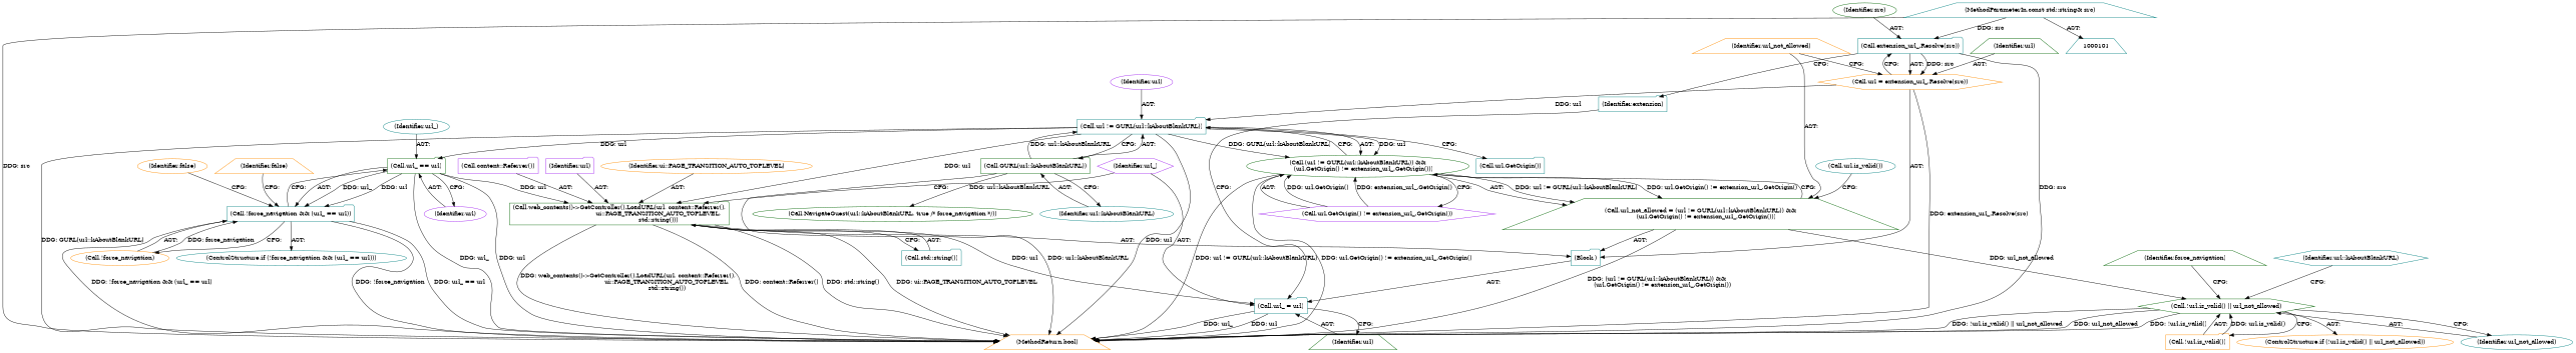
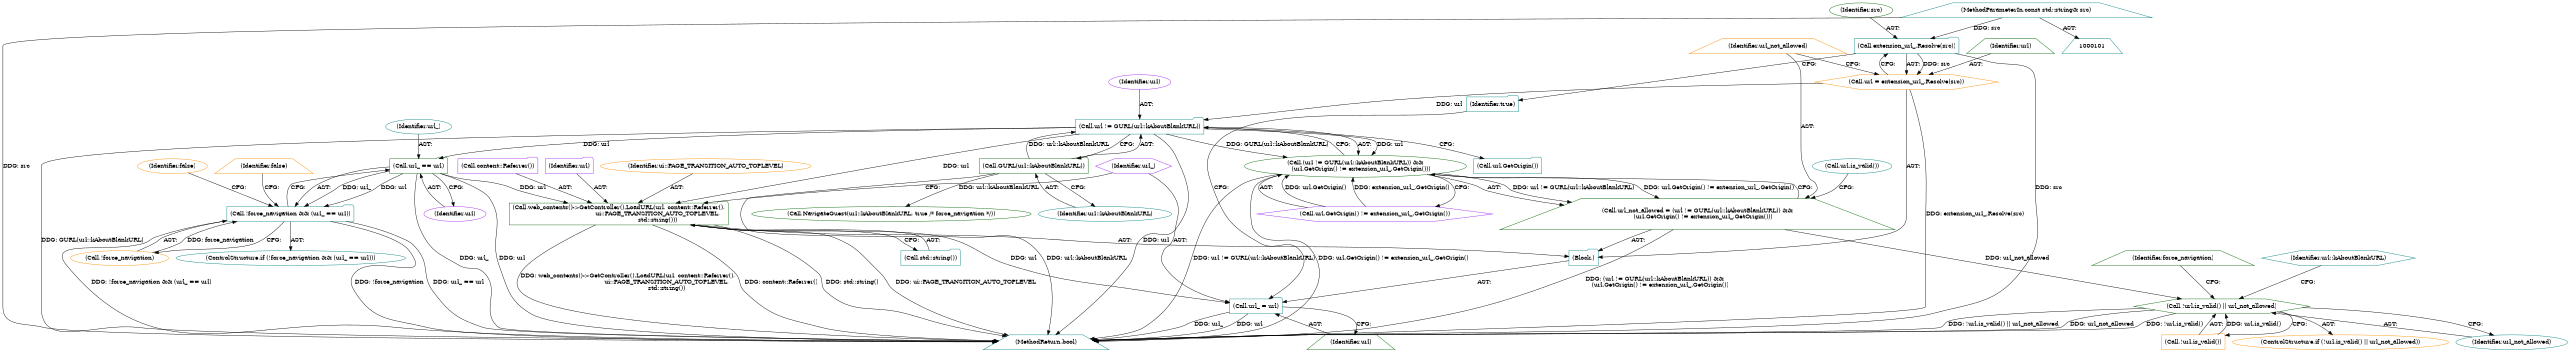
  digraph {
    node [color=teal shape=folder]
    n1 [label="(Call,url != GURL(url::kAboutBlankURL))"]
    n2 [color=darkgreen label="(Call,GURL(url::kAboutBlankURL))"]
    n3 [color=darkgreen label="(Call,(url != GURL(url::kAboutBlankURL)) &&\n      (url.GetOrigin() != extension_url_.GetOrigin()))" shape=ellipse]
    n4 [color=darkgreen label="(Call,url_ == url)"]
    n5 [color=darkgreen label="(Call,web_contents()->GetController().LoadURL(url, content::Referrer(),\n                                          ui::PAGE_TRANSITION_AUTO_TOPLEVEL,\n                                          std::string()))"]
-   n6 [color=darkorange label="(MethodReturn,bool)" shape=trapezium]
+   n6 [label="(MethodReturn,bool)" shape=trapezium]
    n7 [label="(Call,url.GetOrigin())"]
    n8 [color=darkgreen label="(Call,NavigateGuest(url::kAboutBlankURL, true /* force_navigation */))" shape=ellipse]
    n9 [label="(Identifier,url::kAboutBlankURL)" shape=ellipse]
    n10 [color=darkgreen label="(Call,url_not_allowed = (url != GURL(url::kAboutBlankURL)) &&\n      (url.GetOrigin() != extension_url_.GetOrigin()))" shape=trapezium]
    n11 [color=purple label="(Call,url.GetOrigin() != extension_url_.GetOrigin())" shape=hexagon]
    n12 [label="(Call,!force_navigation && (url_ == url))"]
    n13 [color=purple label="(Identifier,url)" shape=ellipse]
    n14 [label="(Block,)"]
    n15 [label="(Call,url_ = url)"]
    n16 [label="(Call,std::string())"]
    n17 [color=darkorange label="(Call,url = extension_url_.Resolve(src))" shape=hexagon]
    n18 [label="(Call,extension_url_.Resolve(src))"]
-   n19 [label="(Identifier,extension)"]
+   n19 [label="(Identifier,true)"]
    n20 [color=darkgreen label="(Identifier,src)" shape=ellipse]
    n21 [label="(MethodParameterIn,const std::string& src)" shape=trapezium]
    1000101 [shape=trapezium]
    n23 [color=darkgreen label="(Call,!url.is_valid() || url_not_allowed)" shape=hexagon]
    n24 [color=darkorange label="(Call,!url.is_valid())"]
    n25 [color=darkorange label="(ControlStructure,if (!url.is_valid() || url_not_allowed))" shape=ellipse]
    n26 [label="(Identifier,url_not_allowed)" shape=ellipse]
    n27 [color=darkorange label="(Call,!force_navigation)" shape=ellipse]
    n28 [label="(ControlStructure,if (!force_navigation && (url_ == url)))" shape=ellipse]
    n29 [color=darkgreen label="(Identifier,url)" shape=trapezium]
    n30 [color=purple label="(Identifier,url_)" shape=hexagon]
    n31 [color=purple label="(Call,content::Referrer())"]
    n32 [color=purple label="(Identifier,url)"]
    n33 [label="(Identifier,url_)" shape=ellipse]
    n34 [color=darkorange label="(Identifier,false)" shape=ellipse]
    n35 [color=darkorange label="(Identifier,url_not_allowed)" shape=trapezium]
    n36 [color=darkgreen label="(Identifier,force_navigation)" shape=trapezium]
    n37 [label="(Identifier,url::kAboutBlankURL)" shape=hexagon]
    n38 [color=darkorange label="(Identifier,false)" shape=trapezium]
    n39 [color=darkgreen label="(Identifier,url)" shape=trapezium]
    n40 [color=darkorange label="(Identifier,ui::PAGE_TRANSITION_AUTO_TOPLEVEL)" shape=ellipse]
    n41 [label="(Call,url.is_valid())" shape=ellipse]
    n42 [color=purple label="(Identifier,url)" shape=ellipse]
    n1 -> n2 [label="CFG: "]
    n1 -> n3 [label="AST: "]
    n1 -> n3 [label="DDG: url"]
    n1 -> n3 [label="DDG: GURL(url::kAboutBlankURL)"]
    n1 -> n4 [label="DDG: url"]
    n1 -> n5 [label="DDG: url"]
    n1 -> n6 [label="DDG: url"]
    n1 -> n6 [label="DDG: GURL(url::kAboutBlankURL)"]
    n1 -> n7 [label="CFG: "]
    n2 -> n1 [label="AST: "]
    n2 -> n1 [label="DDG: url::kAboutBlankURL"]
    n2 -> n6 [label="DDG: url::kAboutBlankURL"]
    n2 -> n8 [label="DDG: url::kAboutBlankURL"]
    n2 -> n9 [label="CFG: "]
    n3 -> n1 [label="CFG: "]
    n3 -> n6 [label="DDG: url != GURL(url::kAboutBlankURL)"]
    n3 -> n6 [label="DDG: url.GetOrigin() != extension_url_.GetOrigin()"]
    n3 -> n10 [label="AST: "]
    n3 -> n10 [label="DDG: url != GURL(url::kAboutBlankURL)"]
    n3 -> n10 [label="DDG: url.GetOrigin() != extension_url_.GetOrigin()"]
    n3 -> n11 [label="CFG: "]
    n4 -> n5 [label="DDG: url"]
    n4 -> n6 [label="DDG: url_"]
    n4 -> n6 [label="DDG: url"]
    n4 -> n12 [label="AST: "]
    n4 -> n12 [label="DDG: url_"]
    n4 -> n12 [label="DDG: url"]
    n4 -> n13 [label="CFG: "]
    n5 -> n6 [label="DDG: ui::PAGE_TRANSITION_AUTO_TOPLEVEL"]
    n5 -> n6 [label="DDG: web_contents()->GetController().LoadURL(url, content::Referrer(),\n                                          ui::PAGE_TRANSITION_AUTO_TOPLEVEL,\n                                          std::string())"]
    n5 -> n6 [label="DDG: content::Referrer()"]
    n5 -> n6 [label="DDG: std::string()"]
    n5 -> n14 [label="AST: "]
    n5 -> n15 [label="DDG: url"]
    n5 -> n16 [label="CFG: "]
    n9 -> n2 [label="AST: "]
    n10 -> n3 [label="CFG: "]
    n10 -> n6 [label="DDG: (url != GURL(url::kAboutBlankURL)) &&\n      (url.GetOrigin() != extension_url_.GetOrigin())"]
    n10 -> n14 [label="AST: "]
    n10 -> n23 [label="DDG: url_not_allowed"]
    n11 -> n3 [label="AST: "]
    n11 -> n3 [label="DDG: url.GetOrigin()"]
    n11 -> n3 [label="DDG: extension_url_.GetOrigin()"]
    n12 -> n4 [label="CFG: "]
    n12 -> n6 [label="DDG: !force_navigation"]
    n12 -> n6 [label="DDG: url_ == url"]
    n12 -> n6 [label="DDG: !force_navigation && (url_ == url)"]
    n12 -> n27 [label="CFG: "]
    n12 -> n28 [label="AST: "]
    n13 -> n4 [label="AST: "]
    n14 -> n15 [label="AST: "]
    n15 -> n6 [label="DDG: url"]
    n15 -> n6 [label="DDG: url_"]
    n15 -> n29 [label="CFG: "]
    n16 -> n5 [label="AST: "]
    n17 -> n1 [label="DDG: url"]
    n17 -> n6 [label="DDG: extension_url_.Resolve(src)"]
    n17 -> n14 [label="AST: "]
    n17 -> n18 [label="CFG: "]
    n18 -> n6 [label="DDG: src"]
    n18 -> n17 [label="AST: "]
    n18 -> n17 [label="DDG: src"]
    n18 -> n19 [label="CFG: "]
    n19 -> n15 [label="CFG: "]
    n20 -> n18 [label="AST: "]
    n21 -> n6 [label="DDG: src"]
    n21 -> n18 [label="DDG: src"]
    n21 -> 1000101 [label="AST: "]
    n23 -> n6 [label="DDG: url_not_allowed"]
    n23 -> n6 [label="DDG: !url.is_valid()"]
    n23 -> n6 [label="DDG: !url.is_valid() || url_not_allowed"]
    n23 -> n24 [label="CFG: "]
    n23 -> n25 [label="AST: "]
    n23 -> n26 [label="CFG: "]
    n24 -> n23 [label="AST: "]
    n24 -> n23 [label="DDG: url.is_valid()"]
    n26 -> n23 [label="AST: "]
    n27 -> n12 [label="AST: "]
    n27 -> n12 [label="DDG: force_navigation"]
    n29 -> n15 [label="AST: "]
    n30 -> n5 [label="CFG: "]
    n30 -> n15 [label="AST: "]
    n31 -> n5 [label="AST: "]
    n32 -> n5 [label="AST: "]
    n33 -> n4 [label="AST: "]
    n34 -> n12 [label="CFG: "]
    n35 -> n10 [label="AST: "]
    n35 -> n17 [label="CFG: "]
    n36 -> n23 [label="CFG: "]
    n37 -> n23 [label="CFG: "]
    n38 -> n12 [label="CFG: "]
    n39 -> n17 [label="AST: "]
    n40 -> n5 [label="AST: "]
    n41 -> n10 [label="CFG: "]
    n42 -> n1 [label="AST: "]
  }
